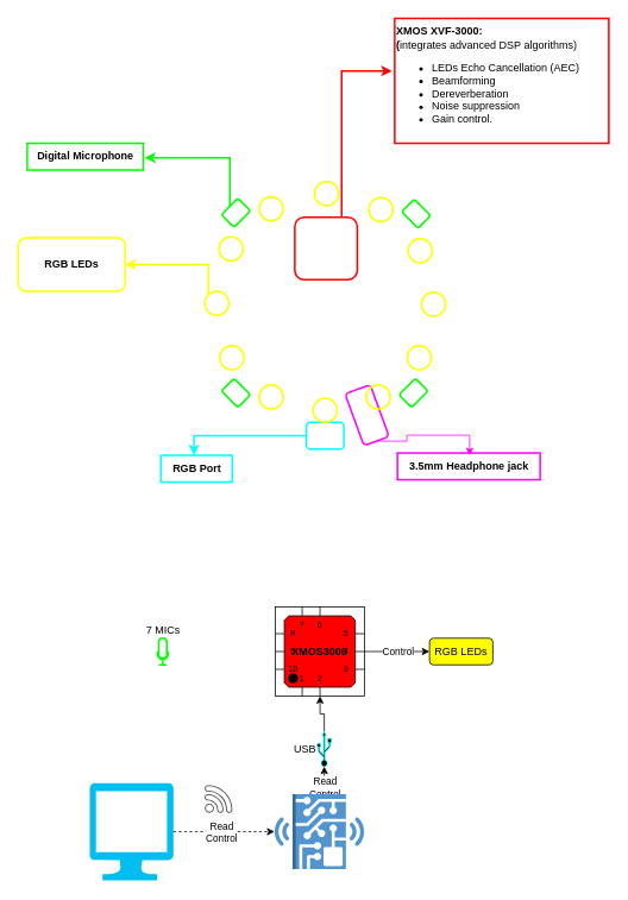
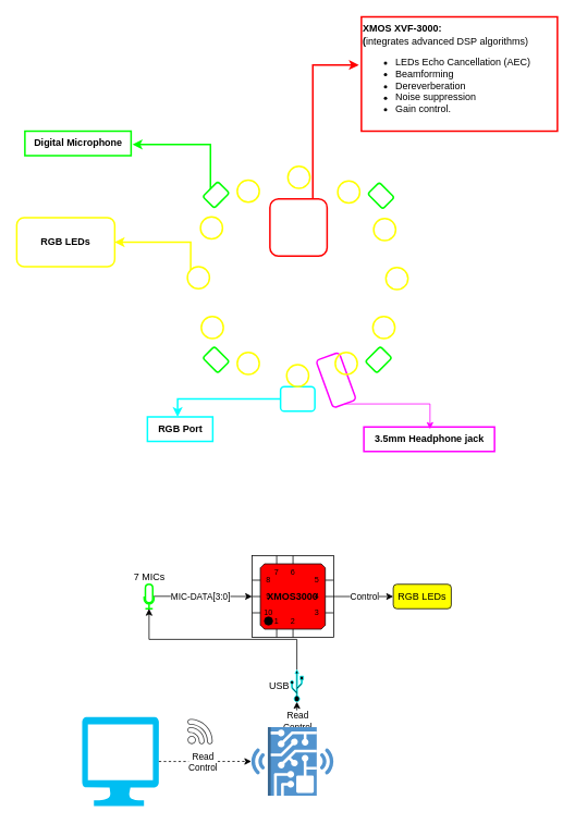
  <mxCell id="0" />
  <mxCell id="1" parent="0" />
  <mxCell id="2" value="" style="whiteSpace=wrap;html=1;aspect=fixed;" parent="1" vertex="1"><mxGeometry x="308.25" y="680" width="100" height="100" as="geometry" /></mxCell>
  <mxCell id="3" value="" style="shape=image;verticalLabelPosition=bottom;labelBackgroundColor=default;verticalAlign=top;aspect=fixed;imageAspect=0;image=https://files.seeedstudio.com/wiki/ReSpeaker-Mic-Array-v2.1/img/hardware_overview.jpg;clipPath=inset(3.81% 12.67% 7.14% 9.67% round 49%);" parent="1" vertex="1"><mxGeometry x="100" y="127" width="530" height="425.36" as="geometry" /></mxCell>
  <mxCell id="4" value="&lt;b&gt;XMOS XVF-3000:&lt;/b&gt;&lt;div&gt;&lt;b&gt;(&lt;/b&gt;&lt;span style=&quot;background-color: initial;&quot;&gt;integrates advanced DSP algorithms)&lt;/span&gt;&lt;div style=&quot;&quot;&gt;&lt;ul&gt;&lt;li&gt;&lt;span style=&quot;background-color: initial;&quot;&gt;LEDs Echo Cancellation (AEC)&lt;/span&gt;&lt;/li&gt;&lt;li&gt;&lt;span style=&quot;background-color: initial;&quot;&gt;Beamforming&lt;/span&gt;&lt;/li&gt;&lt;li&gt;&lt;span style=&quot;background-color: initial;&quot;&gt;Dereverberation&lt;/span&gt;&lt;/li&gt;&lt;li&gt;&lt;span style=&quot;background-color: initial;&quot;&gt;Noise suppression&lt;/span&gt;&lt;/li&gt;&lt;li&gt;&lt;span style=&quot;background-color: initial;&quot;&gt;Gain control.&lt;/span&gt;&lt;/li&gt;&lt;/ul&gt;&lt;/div&gt;&lt;/div&gt;" style="text;html=1;align=left;verticalAlign=middle;resizable=0;points=[];autosize=1;strokeColor=#ff0000;fillColor=none;rounded=0;labelBorderColor=none;horizontal=1;strokeWidth=2;" parent="1" vertex="1"><mxGeometry x="442" y="20" width="240" height="140" as="geometry" /></mxCell>
  <mxCell id="5" value="" style="rounded=1;whiteSpace=wrap;html=1;fillColor=none;strokeColor=#ff0000;strokeWidth=2;" parent="1" vertex="1"><mxGeometry x="330" y="243" width="70" height="70" as="geometry" /></mxCell>
  <mxCell id="6" value="&lt;b&gt;Digital Microphone&lt;/b&gt;" style="text;html=1;align=center;verticalAlign=middle;resizable=0;points=[];autosize=1;strokeColor=#00ff00;fillColor=none;rounded=0;labelBorderColor=none;horizontal=1;strokeWidth=2;" parent="1" vertex="1"><mxGeometry x="30" y="160" width="130" height="30" as="geometry" /></mxCell>
  <mxCell id="7" value="" style="rounded=1;whiteSpace=wrap;html=1;fillColor=none;strokeWidth=2;strokeColor=#00ff00;rotation=-45;" parent="1" vertex="1"><mxGeometry x="251" y="228" width="26" height="20" as="geometry" /></mxCell>
  <mxCell id="8" style="edgeStyle=orthogonalEdgeStyle;rounded=0;orthogonalLoop=1;jettySize=auto;html=1;exitX=0.5;exitY=0;exitDx=0;exitDy=0;strokeColor=#00ff00;strokeWidth=2;entryX=1.014;entryY=0.546;entryDx=0;entryDy=0;entryPerimeter=0;" parent="1" target="6" edge="1"><mxGeometry relative="1" as="geometry"><mxPoint x="257.189" y="230.929" as="sourcePoint" /><mxPoint x="160" y="192.52" as="targetPoint" /><Array as="points"><mxPoint x="257" y="176" /></Array></mxGeometry></mxCell>
  <mxCell id="9" value="" style="rounded=1;whiteSpace=wrap;html=1;fillColor=none;strokeWidth=2;strokeColor=#00ff00;rotation=-45;" parent="1" vertex="1"><mxGeometry x="450" y="430" width="26" height="20" as="geometry" /></mxCell>
  <mxCell id="10" value="" style="rounded=1;whiteSpace=wrap;html=1;fillColor=none;strokeWidth=2;strokeColor=#00ff00;rotation=45;" parent="1" vertex="1"><mxGeometry x="453" y="229" width="26" height="20" as="geometry" /></mxCell>
  <mxCell id="11" value="" style="rounded=1;whiteSpace=wrap;html=1;fillColor=none;strokeWidth=2;strokeColor=#00ff00;rotation=45;" parent="1" vertex="1"><mxGeometry x="251" y="430" width="26" height="20" as="geometry" /></mxCell>
  <mxCell id="12" value="" style="rounded=1;whiteSpace=wrap;html=1;fillColor=none;strokeWidth=2;strokeColor=#00ffff;rotation=0;" parent="1" vertex="1"><mxGeometry x="343" y="473" width="42" height="30" as="geometry" /></mxCell>
  <mxCell id="13" value="&lt;b&gt;RGB Port&lt;/b&gt;" style="text;html=1;align=center;verticalAlign=middle;resizable=0;points=[];autosize=1;strokeColor=#00ffff;fillColor=none;rounded=0;labelBorderColor=none;horizontal=1;strokeWidth=2;" parent="1" vertex="1"><mxGeometry x="180" y="510" width="80" height="30" as="geometry" /></mxCell>
  <mxCell id="14" style="edgeStyle=orthogonalEdgeStyle;rounded=0;orthogonalLoop=1;jettySize=auto;html=1;exitX=0;exitY=0.5;exitDx=0;exitDy=0;entryX=0.462;entryY=0;entryDx=0;entryDy=0;entryPerimeter=0;strokeColor=#00ffff;strokeWidth=2;" parent="1" source="12" target="13" edge="1"><mxGeometry relative="1" as="geometry" /></mxCell>
  <mxCell id="15" value="" style="rounded=1;whiteSpace=wrap;html=1;fillColor=none;strokeWidth=2;strokeColor=#ff00ff;rotation=70;" parent="1" vertex="1"><mxGeometry x="380" y="450" width="62" height="30" as="geometry" /></mxCell>
- <mxCell id="16" value="&lt;b&gt;3.5mm Headphone jack&lt;/b&gt;" style="text;html=1;align=center;verticalAlign=middle;resizable=0;points=[];autosize=1;strokeColor=#ff00ff;fillColor=none;rounded=0;labelBorderColor=none;horizontal=1;strokeWidth=2;" parent="1" vertex="1"><mxGeometry x="445" y="507.36" width="160" height="30" as="geometry" /></mxCell>
+ <mxCell id="16" value="&lt;b&gt;3.5mm Headphone jack&lt;/b&gt;" style="text;html=1;align=center;verticalAlign=middle;resizable=0;points=[];autosize=1;strokeColor=#ff00ff;fillColor=none;rounded=0;labelBorderColor=none;horizontal=1;strokeWidth=2;" parent="1" vertex="1"><mxGeometry x="445" y="522.36" width="160" height="30" as="geometry" /></mxCell>
  <mxCell id="17" style="edgeStyle=orthogonalEdgeStyle;rounded=0;orthogonalLoop=1;jettySize=auto;html=1;exitX=1;exitY=0.5;exitDx=0;exitDy=0;entryX=0.506;entryY=0.087;entryDx=0;entryDy=0;entryPerimeter=0;strokeColor=#ff00ff;" parent="1" source="15" target="16" edge="1"><mxGeometry relative="1" as="geometry" /></mxCell>
  <mxCell id="18" style="edgeStyle=orthogonalEdgeStyle;rounded=0;orthogonalLoop=1;jettySize=auto;html=1;exitX=1;exitY=0;exitDx=0;exitDy=50;entryX=0;entryY=0.5;entryDx=0;entryDy=0;exitPerimeter=0;" parent="1" source="39" target="37" edge="1"><mxGeometry relative="1" as="geometry"><mxPoint x="393" y="730" as="sourcePoint" /><Array as="points" /></mxGeometry></mxCell>
  <mxCell id="19" value="Control" style="edgeLabel;html=1;align=center;verticalAlign=middle;resizable=0;points=[];" parent="18" vertex="1" connectable="0"><mxGeometry x="-0.178" y="-2" relative="1" as="geometry"><mxPoint x="8" y="-2" as="offset" /></mxGeometry></mxCell>
+ <mxCell id="20" style="edgeStyle=orthogonalEdgeStyle;rounded=0;orthogonalLoop=1;jettySize=auto;html=1;entryX=0;entryY=0;entryDx=0;entryDy=50;exitX=0.972;exitY=0.492;exitDx=0;exitDy=0;exitPerimeter=0;entryPerimeter=0;" parent="1" source="38" target="39" edge="1"><mxGeometry relative="1" as="geometry"><mxPoint x="207" y="710" as="sourcePoint" /><mxPoint x="322" y="710" as="targetPoint" /></mxGeometry></mxCell>
+ <mxCell id="21" value="MIC-DATA[3:0]" style="edgeLabel;html=1;align=center;verticalAlign=middle;resizable=0;points=[];" parent="20" vertex="1" connectable="0"><mxGeometry x="0.071" relative="1" as="geometry"><mxPoint x="-8" as="offset" /></mxGeometry></mxCell>
  <mxCell id="22" value="" style="ellipse;whiteSpace=wrap;html=1;aspect=fixed;fillColor=none;strokeWidth=2;strokeColor=#ffff00;" parent="1" vertex="1"><mxGeometry x="413" y="221" width="27" height="27" as="geometry" /></mxCell>
  <mxCell id="23" style="edgeStyle=orthogonalEdgeStyle;rounded=0;orthogonalLoop=1;jettySize=auto;html=1;exitX=0.75;exitY=0;exitDx=0;exitDy=0;entryX=-0.013;entryY=0.421;entryDx=0;entryDy=0;entryPerimeter=0;strokeWidth=2;strokeColor=#ff0000;" parent="1" source="5" target="4" edge="1"><mxGeometry relative="1" as="geometry"><Array as="points"><mxPoint x="382" y="79" /></Array></mxGeometry></mxCell>
  <mxCell id="24" value="" style="ellipse;whiteSpace=wrap;html=1;aspect=fixed;fillColor=none;strokeWidth=2;strokeColor=#ffff00;" parent="1" vertex="1"><mxGeometry x="457" y="267" width="27" height="27" as="geometry" /></mxCell>
  <mxCell id="25" value="" style="ellipse;whiteSpace=wrap;html=1;aspect=fixed;fillColor=none;strokeWidth=2;strokeColor=#ffff00;" parent="1" vertex="1"><mxGeometry x="472" y="327" width="27" height="27" as="geometry" /></mxCell>
  <mxCell id="26" value="" style="ellipse;whiteSpace=wrap;html=1;aspect=fixed;fillColor=none;strokeWidth=2;strokeColor=#ffff00;" parent="1" vertex="1"><mxGeometry x="456" y="387" width="27" height="27" as="geometry" /></mxCell>
  <mxCell id="27" value="" style="ellipse;whiteSpace=wrap;html=1;aspect=fixed;fillColor=none;strokeWidth=2;strokeColor=#ffff00;" parent="1" vertex="1"><mxGeometry x="410" y="431" width="27" height="27" as="geometry" /></mxCell>
  <mxCell id="28" value="" style="ellipse;whiteSpace=wrap;html=1;aspect=fixed;fillColor=none;strokeWidth=2;strokeColor=#ffff00;" parent="1" vertex="1"><mxGeometry x="350.5" y="446" width="27" height="27" as="geometry" /></mxCell>
  <mxCell id="29" value="" style="ellipse;whiteSpace=wrap;html=1;aspect=fixed;fillColor=none;strokeWidth=2;strokeColor=#ffff00;" parent="1" vertex="1"><mxGeometry x="290" y="431" width="27" height="27" as="geometry" /></mxCell>
  <mxCell id="30" value="" style="ellipse;whiteSpace=wrap;html=1;aspect=fixed;fillColor=none;strokeWidth=2;strokeColor=#ffff00;" parent="1" vertex="1"><mxGeometry x="246" y="387" width="27" height="27" as="geometry" /></mxCell>
  <mxCell id="31" style="edgeStyle=orthogonalEdgeStyle;rounded=0;orthogonalLoop=1;jettySize=auto;html=1;exitX=0;exitY=0;exitDx=0;exitDy=0;entryX=1;entryY=0.5;entryDx=0;entryDy=0;strokeWidth=2;strokeColor=#ffff00;" parent="1" source="32" target="36" edge="1"><mxGeometry relative="1" as="geometry"><Array as="points"><mxPoint x="233" y="296" /></Array></mxGeometry></mxCell>
  <mxCell id="32" value="" style="ellipse;whiteSpace=wrap;html=1;aspect=fixed;fillColor=none;strokeWidth=2;strokeColor=#ffff00;" parent="1" vertex="1"><mxGeometry x="229" y="326" width="27" height="27" as="geometry" /></mxCell>
  <mxCell id="33" value="" style="ellipse;whiteSpace=wrap;html=1;aspect=fixed;fillColor=none;strokeWidth=2;strokeColor=#ffff00;" parent="1" vertex="1"><mxGeometry x="245" y="265" width="27" height="27" as="geometry" /></mxCell>
  <mxCell id="34" value="" style="ellipse;whiteSpace=wrap;html=1;aspect=fixed;fillColor=none;strokeWidth=2;strokeColor=#ffff00;" parent="1" vertex="1"><mxGeometry x="290" y="220" width="27" height="27" as="geometry" /></mxCell>
  <mxCell id="35" value="" style="ellipse;whiteSpace=wrap;html=1;aspect=fixed;fillColor=none;strokeWidth=2;strokeColor=#ffff00;" parent="1" vertex="1"><mxGeometry x="352" y="203" width="27" height="27" as="geometry" /></mxCell>
  <mxCell id="36" value="&lt;b&gt;RGB LEDs&lt;/b&gt;" style="rounded=1;whiteSpace=wrap;html=1;fillColor=none;strokeColor=#ffff00;strokeWidth=2;" parent="1" vertex="1"><mxGeometry x="20" y="266" width="120" height="60" as="geometry" /></mxCell>
  <mxCell id="37" value="RGB LEDs" style="rounded=1;whiteSpace=wrap;html=1;strokeColor=#000000;fillColor=#ffff00;" parent="1" vertex="1"><mxGeometry x="481" y="715" width="71" height="30" as="geometry" /></mxCell>
  <mxCell id="38" value="7 MICs" style="html=1;verticalLabelPosition=top;align=center;labelBackgroundColor=#ffffff;verticalAlign=bottom;strokeWidth=2;strokeColor=#00ff00;shadow=0;dashed=0;shape=mxgraph.ios7.icons.microphone;labelPosition=center;" parent="1" vertex="1"><mxGeometry x="176" y="715" width="12" height="30" as="geometry" /></mxCell>
  <mxCell id="39" value="&lt;b style=&quot;text-wrap: nowrap;&quot;&gt;XMOS3000&lt;/b&gt;" style="shadow=0;dashed=0;align=center;html=1;strokeWidth=1;shape=mxgraph.electrical.logic_gates.qfp_ic;whiteSpace=wrap;labelNames=a,b,c,d,e,f,g,h,i,j,k,l,m,n,o,p,q,r,s,t,u,v,w,x,y,z,a1,b1,c1,d1,e1,f1,g1,h1,i1,j1,k1,l1,m1,n1;fillColor=#ff0000;" parent="1" vertex="1"><mxGeometry x="308.25" y="680" width="99.5" height="100" as="geometry" /></mxCell>
- <mxCell id="40" style="edgeStyle=orthogonalEdgeStyle;rounded=0;orthogonalLoop=1;jettySize=auto;html=1;exitX=0.5;exitY=0;exitDx=0;exitDy=0;exitPerimeter=0;entryX=0;entryY=1;entryDx=50;entryDy=0;entryPerimeter=0;" parent="1" source="43" target="39" edge="1"><mxGeometry relative="1" as="geometry"><mxPoint x="316" y="852.5" as="sourcePoint" /><mxPoint x="367" y="852.5" as="targetPoint" /></mxGeometry></mxCell>
+ <mxCell id="40" style="edgeStyle=orthogonalEdgeStyle;rounded=0;orthogonalLoop=1;jettySize=auto;html=1;exitX=0.5;exitY=0;exitDx=0;exitDy=0;exitPerimeter=0;" parent="1" source="43" target="38" edge="1"><mxGeometry relative="1" as="geometry"><mxPoint x="316" y="852.5" as="sourcePoint" /><mxPoint x="367" y="852.5" as="targetPoint" /></mxGeometry></mxCell>
  <mxCell id="41" style="edgeStyle=orthogonalEdgeStyle;rounded=0;orthogonalLoop=1;jettySize=auto;html=1;entryX=0.5;entryY=1;entryDx=0;entryDy=0;entryPerimeter=0;exitX=0;exitY=0.5;exitDx=0;exitDy=0;exitPerimeter=0;" parent="1" source="45" target="43" edge="1"><mxGeometry relative="1" as="geometry"><mxPoint x="266" y="852.5" as="targetPoint" /><mxPoint x="358" y="890" as="sourcePoint" /></mxGeometry></mxCell>
  <mxCell id="42" value="Read&lt;div&gt;Control&lt;/div&gt;" style="edgeLabel;html=1;align=center;verticalAlign=middle;resizable=0;points=[];" parent="41" vertex="1" connectable="0"><mxGeometry x="0.029" y="-2" relative="1" as="geometry"><mxPoint x="-2" y="6" as="offset" /></mxGeometry></mxCell>
  <mxCell id="43" value="USB" style="shape=mxgraph.signs.tech.usb;html=1;pointerEvents=1;fillColor=#000000;strokeColor=#00ffff;verticalLabelPosition=middle;verticalAlign=middle;align=right;labelPosition=left;" parent="1" vertex="1"><mxGeometry x="355" y="820" width="16" height="39" as="geometry" /></mxCell>
  <mxCell id="44" value="" style="verticalLabelPosition=bottom;html=1;verticalAlign=top;align=center;strokeColor=none;fillColor=#00BEF2;shape=mxgraph.azure.computer;pointerEvents=1;" vertex="1" parent="1"><mxGeometry x="100" y="877.38" width="94" height="109.25" as="geometry" /></mxCell>
  <mxCell id="45" value="" style="outlineConnect=0;dashed=0;verticalLabelPosition=bottom;verticalAlign=top;align=center;html=1;shape=mxgraph.aws3.hardware_board;fillColor=#5294CF;gradientColor=none;direction=south;" vertex="1" parent="1"><mxGeometry x="307.25" y="890" width="100.5" height="84" as="geometry" /></mxCell>
  <mxCell id="46" value="" style="sketch=0;pointerEvents=1;shadow=0;dashed=0;html=1;strokeColor=none;fillColor=#434445;aspect=fixed;labelPosition=center;verticalLabelPosition=bottom;verticalAlign=top;align=center;outlineConnect=0;shape=mxgraph.vvd.wi_fi;" vertex="1" parent="1"><mxGeometry x="229" y="880" width="31" height="31" as="geometry" /></mxCell>
  <mxCell id="47" style="edgeStyle=orthogonalEdgeStyle;rounded=0;orthogonalLoop=1;jettySize=auto;html=1;entryX=0.5;entryY=1;entryDx=0;entryDy=0;entryPerimeter=0;dashed=1;" edge="1" parent="1" source="44" target="45"><mxGeometry relative="1" as="geometry" /></mxCell>
  <mxCell id="48" value="Read&lt;div&gt;Control&lt;/div&gt;" style="edgeLabel;html=1;align=center;verticalAlign=middle;resizable=0;points=[];" vertex="1" connectable="0" parent="47"><mxGeometry x="-0.073" relative="1" as="geometry"><mxPoint as="offset" /></mxGeometry></mxCell>
